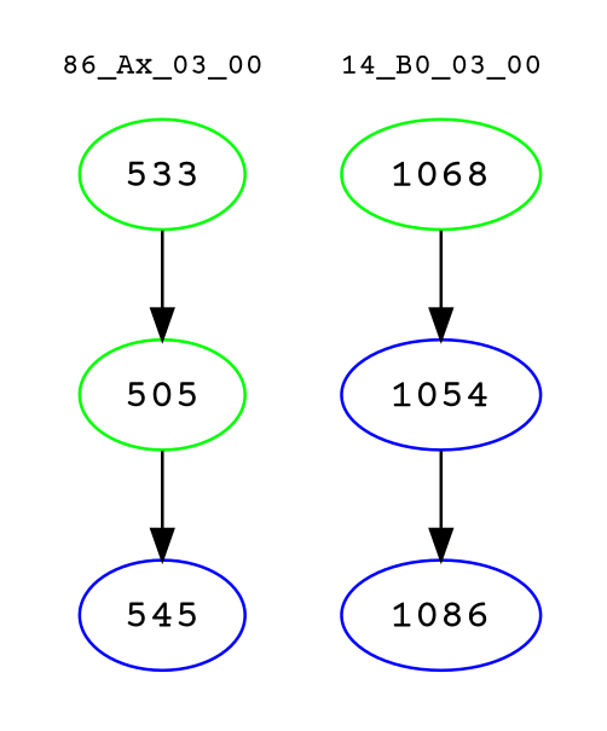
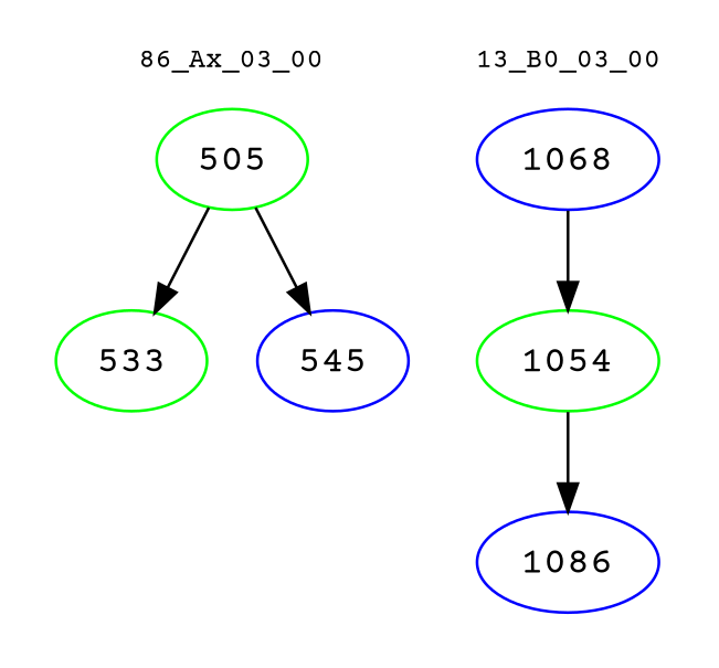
  digraph {
    fontname="Courier Prime"
    node [color=green fontname="Courier Prime"]
    edge [color=black fontname="Courier Prime"]
    n1 [label=533]
    n2 [label=505]
    n3 [color=blue label=545]
-   n4 [label=1068]
-   n5 [color=blue label=1054]
+   n4 [color=blue label=1068]
+   n5 [label=1054]
    n6 [color=blue label=1086]
    subgraph cluster_1 {
      color=white
      fontsize=10
      label="86_Ax_03_00"
      n1
      n2
      n3
    }
    subgraph cluster_2 {
      color=white
      fontsize=10
-     label="14_B0_03_00"
+     label="13_B0_03_00"
      n4
      n5
      n6
    }
-   n1 -> n2
+   n2 -> n1
    n2 -> n3
    n4 -> n5
    n5 -> n6
  }
